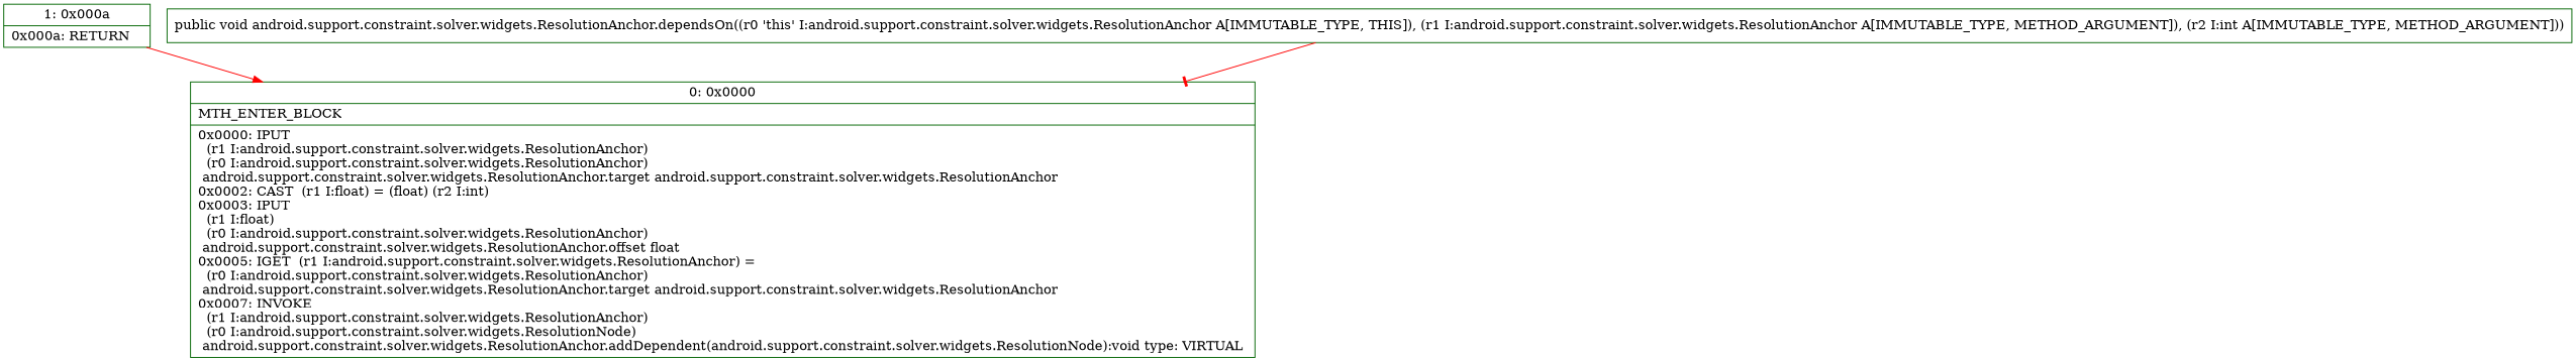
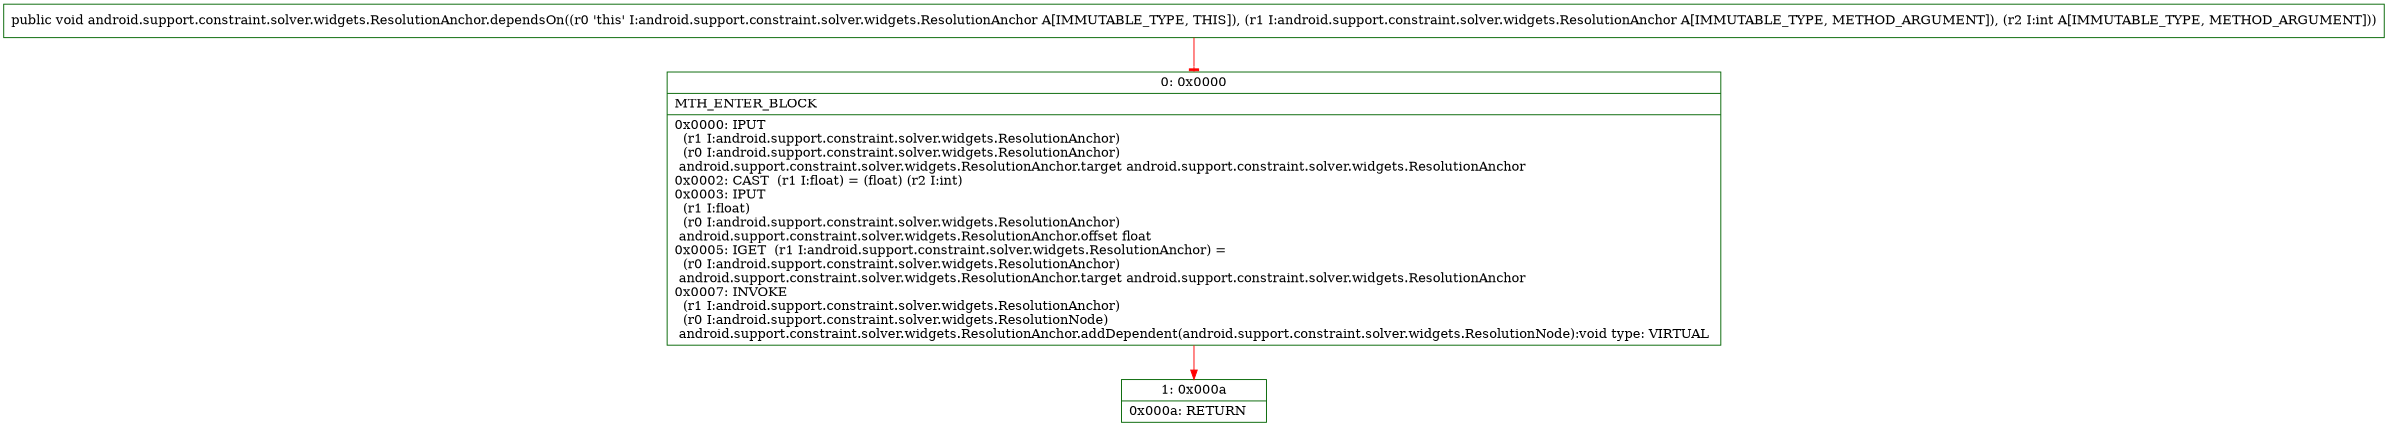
  digraph {
    fontname="DejaVu Serif"
    node [shape=record color=darkgreen fontname="DejaVu Serif"]
    edge [color=red fontname="DejaVu Serif"]
    n1 [label="{0\:\ 0x0000|MTH_ENTER_BLOCK\l|0x0000: IPUT  \l  (r1 I:android.support.constraint.solver.widgets.ResolutionAnchor)\l  (r0 I:android.support.constraint.solver.widgets.ResolutionAnchor)\l android.support.constraint.solver.widgets.ResolutionAnchor.target android.support.constraint.solver.widgets.ResolutionAnchor \l0x0002: CAST  (r1 I:float) = (float) (r2 I:int) \l0x0003: IPUT  \l  (r1 I:float)\l  (r0 I:android.support.constraint.solver.widgets.ResolutionAnchor)\l android.support.constraint.solver.widgets.ResolutionAnchor.offset float \l0x0005: IGET  (r1 I:android.support.constraint.solver.widgets.ResolutionAnchor) = \l  (r0 I:android.support.constraint.solver.widgets.ResolutionAnchor)\l android.support.constraint.solver.widgets.ResolutionAnchor.target android.support.constraint.solver.widgets.ResolutionAnchor \l0x0007: INVOKE  \l  (r1 I:android.support.constraint.solver.widgets.ResolutionAnchor)\l  (r0 I:android.support.constraint.solver.widgets.ResolutionNode)\l android.support.constraint.solver.widgets.ResolutionAnchor.addDependent(android.support.constraint.solver.widgets.ResolutionNode):void type: VIRTUAL \l}"]
    n2 [label="{1\:\ 0x000a|0x000a: RETURN   \l}"]
    n3 [label="{public void android.support.constraint.solver.widgets.ResolutionAnchor.dependsOn((r0 'this' I:android.support.constraint.solver.widgets.ResolutionAnchor A[IMMUTABLE_TYPE, THIS]), (r1 I:android.support.constraint.solver.widgets.ResolutionAnchor A[IMMUTABLE_TYPE, METHOD_ARGUMENT]), (r2 I:int A[IMMUTABLE_TYPE, METHOD_ARGUMENT])) }"]
-   n2 -> n1 [arrowhead=normal]
+   n1 -> n2 [arrowhead=normal]
    n3 -> n1 [arrowhead=tee]
  }
